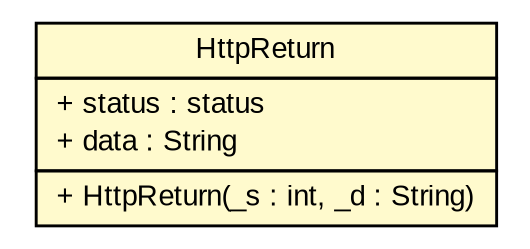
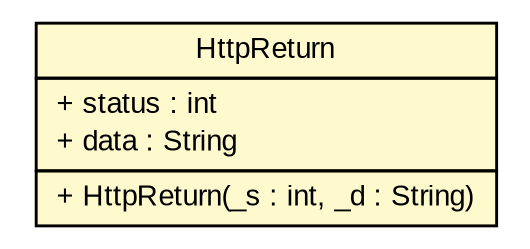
  digraph {
-   n1 [fontcolor=black fontname=arial fontsize=10.0 label=<<table border="0" cellborder="1" cellspacing="0" cellpadding="2" port="p" bgcolor="lemonChiffon" href="./HttpReturn.html"> 		<tr><td><table border="0" cellspacing="0" cellpadding="1"> 			<tr><td> HttpReturn </td></tr> 		</table></td></tr> 		<tr><td><table border="0" cellspacing="0" cellpadding="1"> 			<tr><td align="left"> + status : status </td></tr> 			<tr><td align="left"> + data : String </td></tr> 		</table></td></tr> 		<tr><td><table border="0" cellspacing="0" cellpadding="1"> 			<tr><td align="left"> + HttpReturn(_s : int, _d : String) </td></tr> 		</table></td></tr> 		</table>> shape=plaintext]
+   n1 [fontcolor=black fontname=arial fontsize=10.0 label=<<table border="0" cellborder="1" cellspacing="0" cellpadding="2" port="p" bgcolor="lemonChiffon" href="./HttpReturn.html"> 		<tr><td><table border="0" cellspacing="0" cellpadding="1"> 			<tr><td> HttpReturn </td></tr> 		</table></td></tr> 		<tr><td><table border="0" cellspacing="0" cellpadding="1"> 			<tr><td align="left"> + status : int </td></tr> 			<tr><td align="left"> + data : String </td></tr> 		</table></td></tr> 		<tr><td><table border="0" cellspacing="0" cellpadding="1"> 			<tr><td align="left"> + HttpReturn(_s : int, _d : String) </td></tr> 		</table></td></tr> 		</table>> shape=plaintext]
  }
